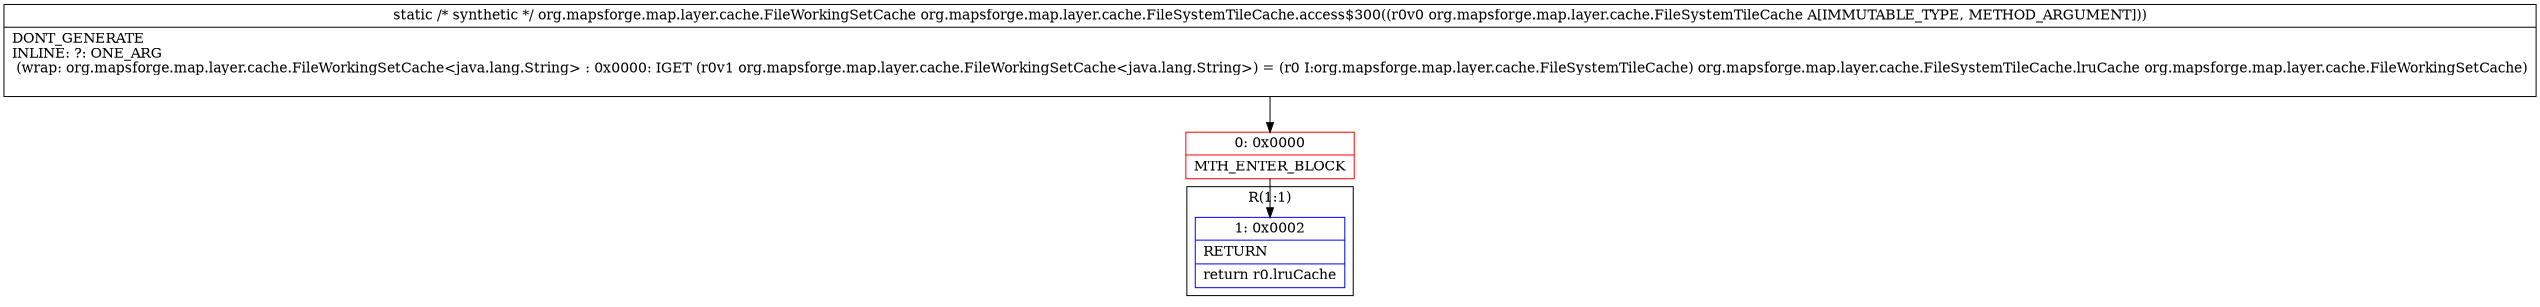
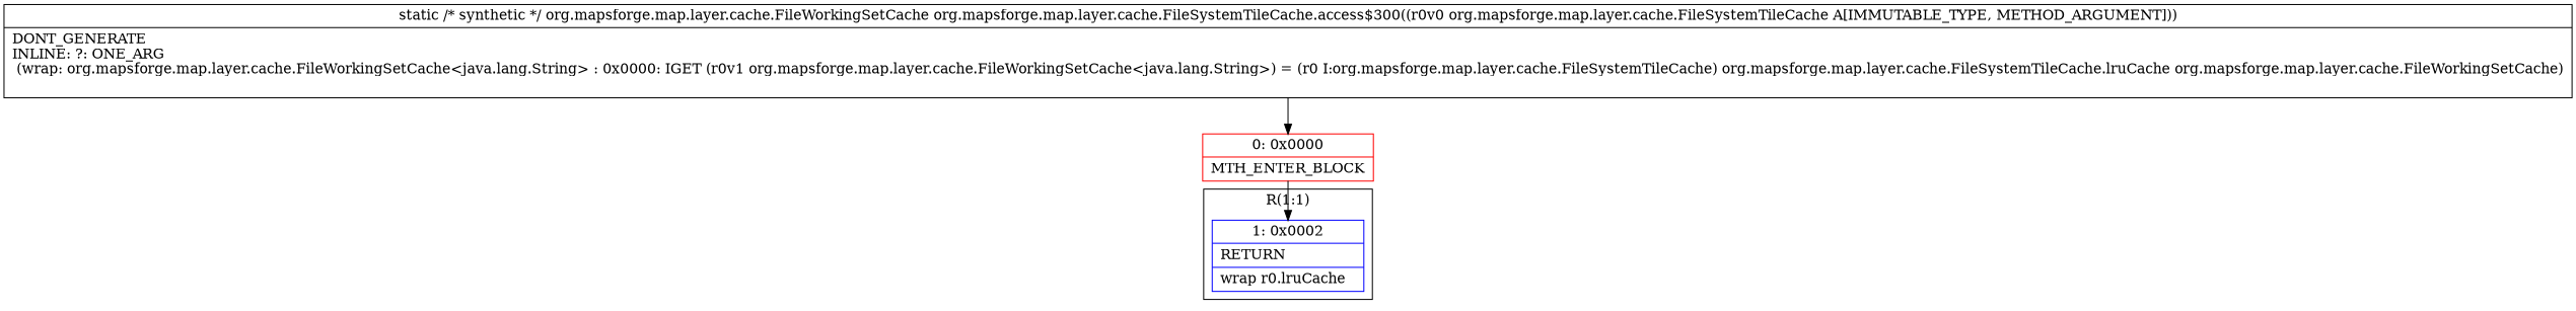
  digraph {
    node [shape=record]
-   n1 [color=blue label="{1\:\ 0x0002|RETURN\l|return r0.lruCache\l}"]
+   n1 [color=blue label="{1\:\ 0x0002|RETURN\l|wrap r0.lruCache\l}"]
    n2 [color=red label="{0\:\ 0x0000|MTH_ENTER_BLOCK\l}"]
    n3 [label="{static \/* synthetic *\/ org.mapsforge.map.layer.cache.FileWorkingSetCache org.mapsforge.map.layer.cache.FileSystemTileCache.access$300((r0v0 org.mapsforge.map.layer.cache.FileSystemTileCache A[IMMUTABLE_TYPE, METHOD_ARGUMENT]))  | DONT_GENERATE\lINLINE: ?: ONE_ARG  \l  (wrap: org.mapsforge.map.layer.cache.FileWorkingSetCache\<java.lang.String\> : 0x0000: IGET  (r0v1 org.mapsforge.map.layer.cache.FileWorkingSetCache\<java.lang.String\>) = (r0 I:org.mapsforge.map.layer.cache.FileSystemTileCache) org.mapsforge.map.layer.cache.FileSystemTileCache.lruCache org.mapsforge.map.layer.cache.FileWorkingSetCache)\l\l}"]
    subgraph cluster_1 {
      label="R(1:1)"
      n1
    }
    n2 -> n1
    n3 -> n2
  }
